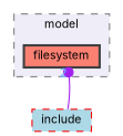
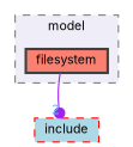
  digraph {
    compound=true
    fontname=Inter
    node [fontname=Inter fontsize=10 shape=box]
    n1 [color=grey25 fillcolor=salmon height=0.2 label=filesystem style="filled,bold" width=0.4]
    n2 [color=red fillcolor=lightblue height=0.2 label=include style="filled,dashed" width=0.4]
    subgraph cluster_1 {
      bgcolor="#efedf7"
      fontsize=10
      label=model
      pencolor=grey50
      style="filled,dashed"
      n1
    }
-   n2 -> n1 [color=purple fontcolor=steelblue1 fontname=Inter fontsize=10 headlabel=2 labeldistance=1.5 labelfontname=Helvetica labelfontsize=10 style=solid arrowhead=dot]
+   n1 -> n2 [color=purple fontcolor=steelblue1 fontname=Inter fontsize=10 headlabel=2 labeldistance=1.5 labelfontname=Helvetica labelfontsize=10 style=solid arrowhead=dot]
  }
